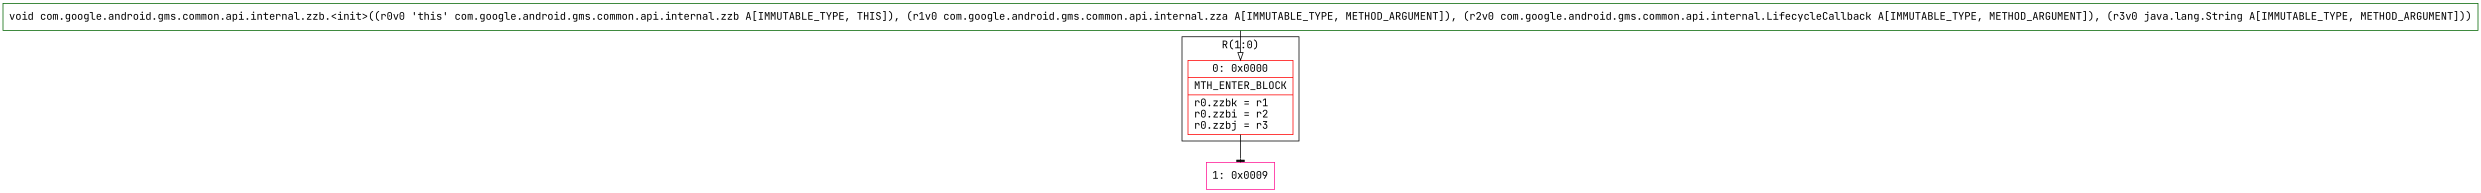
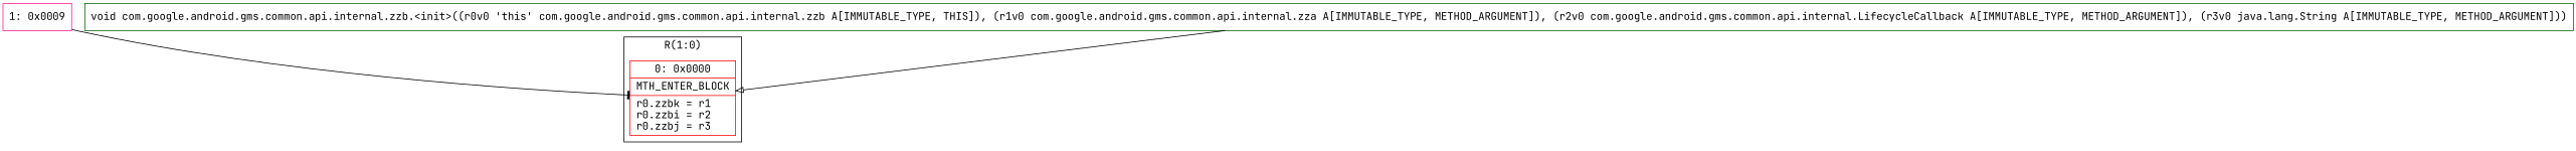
  digraph {
    fontname="JetBrains Mono"
    node [shape=record fontname="JetBrains Mono"]
    edge [fontname="JetBrains Mono"]
    n1 [color=red label="{0\:\ 0x0000|MTH_ENTER_BLOCK\l|r0.zzbk = r1\lr0.zzbi = r2\lr0.zzbj = r3\l}"]
    n2 [color=deeppink label="{1\:\ 0x0009}"]
    n3 [label="{void com.google.android.gms.common.api.internal.zzb.\<init\>((r0v0 'this' com.google.android.gms.common.api.internal.zzb A[IMMUTABLE_TYPE, THIS]), (r1v0 com.google.android.gms.common.api.internal.zza A[IMMUTABLE_TYPE, METHOD_ARGUMENT]), (r2v0 com.google.android.gms.common.api.internal.LifecycleCallback A[IMMUTABLE_TYPE, METHOD_ARGUMENT]), (r3v0 java.lang.String A[IMMUTABLE_TYPE, METHOD_ARGUMENT])) }" color=darkgreen]
    subgraph cluster_1 {
      label="R(1:0)"
      n1
    }
-   n1 -> n2 [arrowhead=tee]
+   n2 -> n1 [arrowhead=tee]
    n3 -> n1 [arrowhead=onormal]
  }
